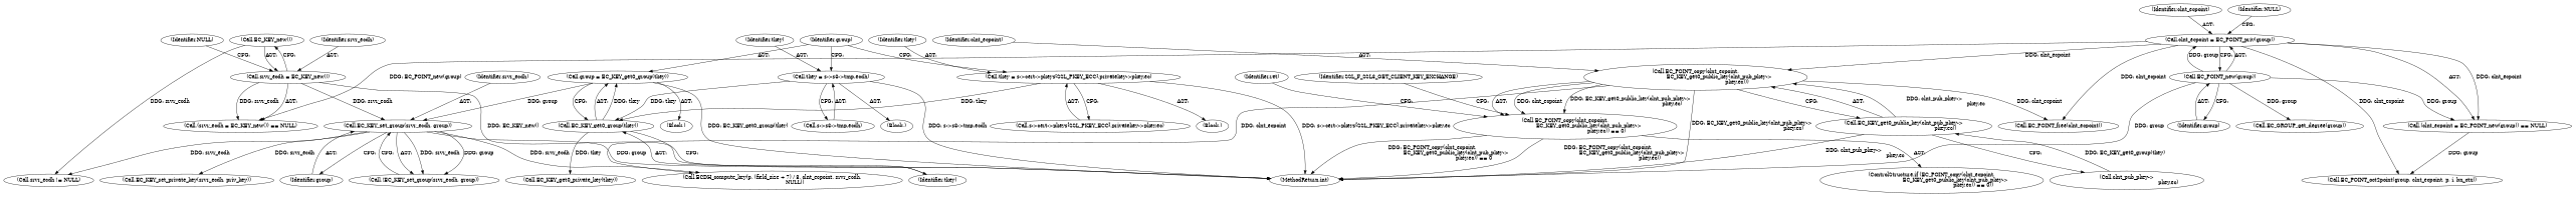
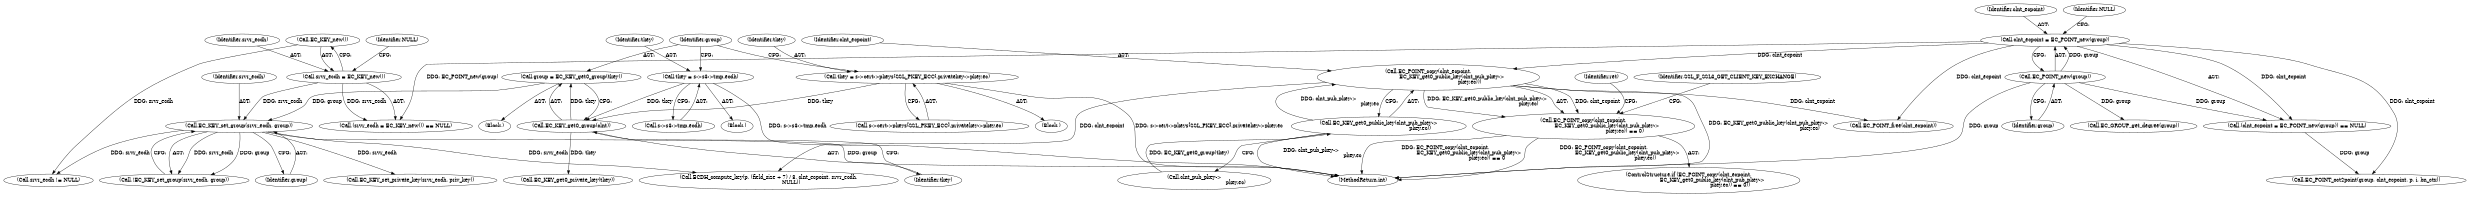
  digraph {
    n1 [label="(Call,EC_POINT_copy(clnt_ecpoint,\n                              EC_KEY_get0_public_key(clnt_pub_pkey->\n                                                     pkey.ec)) == 0)"]
    n2 [label="(MethodReturn,int)"]
    n3 [label="(ControlStructure,if (EC_POINT_copy(clnt_ecpoint,\n                              EC_KEY_get0_public_key(clnt_pub_pkey->\n                                                     pkey.ec)) == 0))"]
    n4 [label="(Call,EC_POINT_copy(clnt_ecpoint,\n                              EC_KEY_get0_public_key(clnt_pub_pkey->\n                                                     pkey.ec)))"]
    n5 [label="(Call,EC_KEY_get0_public_key(clnt_pub_pkey->\n                                                     pkey.ec))"]
    n6 [label="(Call,ECDH_compute_key(p, (field_size + 7) / 8, clnt_ecpoint, srvr_ecdh,\n                             NULL))"]
    n7 [label="(Call,EC_POINT_free(clnt_ecpoint))"]
    n8 [label="(Call,clnt_pub_pkey->\n                                                     pkey.ec)"]
-   n9 [label="(Call,clnt_ecpoint = EC_POINT_priv(group))"]
+   n9 [label="(Call,clnt_ecpoint = EC_POINT_new(group))"]
    n10 [label="(Call,EC_POINT_new(group))"]
    n11 [label="(Call,(clnt_ecpoint = EC_POINT_new(group)) == NULL)"]
    n12 [label="(Call,EC_POINT_oct2point(group, clnt_ecpoint, p, i, bn_ctx))"]
    n13 [label="(Call,(srvr_ecdh = EC_KEY_new()) == NULL)"]
    n14 [label="(Identifier,group)"]
    n15 [label="(Call,EC_GROUP_get_degree(group))"]
    n16 [label="(Call,EC_KEY_set_group(srvr_ecdh, group))"]
    n17 [label="(Call,srvr_ecdh != NULL)"]
    n18 [label="(Call,EC_KEY_set_private_key(srvr_ecdh, priv_key))"]
    n19 [label="(Identifier,group)"]
    n20 [label="(Call,!EC_KEY_set_group(srvr_ecdh, group))"]
    n21 [label="(Call,srvr_ecdh = EC_KEY_new())"]
    n22 [label="(Call,EC_KEY_new())"]
    n23 [label="(Call,group = EC_KEY_get0_group(tkey))"]
-   n24 [label="(Call,EC_KEY_get0_group(tkey))"]
+   n24 [label="(Call,EC_KEY_get0_group(clnt))"]
    n25 [label="(Block,)"]
    n26 [label="(Call,EC_KEY_get0_private_key(tkey))"]
    n27 [label="(Identifier,tkey)"]
    n28 [label="(Call,tkey = s->s3->tmp.ecdh)"]
    n29 [label="(Call,s->s3->tmp.ecdh)"]
    n30 [label="(Block,)"]
    n31 [label="(Call,tkey = s->cert->pkeys[SSL_PKEY_ECC].privatekey->pkey.ec)"]
    n32 [label="(Call,s->cert->pkeys[SSL_PKEY_ECC].privatekey->pkey.ec)"]
    n33 [label="(Block,)"]
    n34 [label="(Identifier,ret)"]
    n35 [label="(Identifier,clnt_ecpoint)"]
    n36 [label="(Identifier,tkey)"]
    n37 [label="(Identifier,clnt_ecpoint)"]
    n38 [label="(Identifier,srvr_ecdh)"]
    n39 [label="(Identifier,SSL_F_SSL3_GET_CLIENT_KEY_EXCHANGE)"]
    n40 [label="(Identifier,NULL)"]
    n41 [label="(Identifier,NULL)"]
    n42 [label="(Identifier,tkey)"]
    n43 [label="(Identifier,group)"]
    n44 [label="(Identifier,srvr_ecdh)"]
    n1 -> n2 [label="DDG: EC_POINT_copy(clnt_ecpoint,\n                              EC_KEY_get0_public_key(clnt_pub_pkey->\n                                                     pkey.ec)) == 0"]
    n1 -> n2 [label="DDG: EC_POINT_copy(clnt_ecpoint,\n                              EC_KEY_get0_public_key(clnt_pub_pkey->\n                                                     pkey.ec))"]
    n1 -> n3 [label="AST: "]
    n4 -> n1 [label="AST: "]
    n4 -> n1 [label="DDG: clnt_ecpoint"]
    n4 -> n1 [label="DDG: EC_KEY_get0_public_key(clnt_pub_pkey->\n                                                     pkey.ec)"]
    n4 -> n2 [label="DDG: EC_KEY_get0_public_key(clnt_pub_pkey->\n                                                     pkey.ec)"]
    n4 -> n5 [label="CFG: "]
    n4 -> n6 [label="DDG: clnt_ecpoint"]
    n4 -> n7 [label="DDG: clnt_ecpoint"]
    n5 -> n2 [label="DDG: clnt_pub_pkey->\n                                                     pkey.ec"]
    n5 -> n4 [label="AST: "]
    n5 -> n4 [label="DDG: clnt_pub_pkey->\n                                                     pkey.ec"]
    n5 -> n8 [label="CFG: "]
    n8 -> n5 [label="DDG: EC_KEY_get0_group(tkey)"]
    n9 -> n4 [label="DDG: clnt_ecpoint"]
    n9 -> n7 [label="DDG: clnt_ecpoint"]
    n9 -> n10 [label="CFG: "]
    n9 -> n11 [label="AST: "]
    n9 -> n11 [label="DDG: clnt_ecpoint"]
    n9 -> n12 [label="DDG: clnt_ecpoint"]
    n9 -> n13 [label="DDG: EC_POINT_new(group)"]
    n10 -> n2 [label="DDG: group"]
    n10 -> n9 [label="AST: "]
    n10 -> n9 [label="DDG: group"]
    n10 -> n11 [label="DDG: group"]
    n10 -> n14 [label="CFG: "]
    n10 -> n15 [label="DDG: group"]
    n11 -> n12 [label="DDG: group"]
    n14 -> n10 [label="AST: "]
    n16 -> n2 [label="DDG: group"]
    n16 -> n6 [label="DDG: srvr_ecdh"]
    n16 -> n17 [label="DDG: srvr_ecdh"]
    n16 -> n18 [label="DDG: srvr_ecdh"]
    n16 -> n19 [label="CFG: "]
    n16 -> n20 [label="AST: "]
    n16 -> n20 [label="DDG: srvr_ecdh"]
    n16 -> n20 [label="DDG: group"]
    n19 -> n16 [label="AST: "]
    n20 -> n16 [label="CFG: "]
-   n21 -> n2 [label="DDG: EC_KEY_new()"]
    n21 -> n13 [label="AST: "]
    n21 -> n13 [label="DDG: srvr_ecdh"]
    n21 -> n16 [label="DDG: srvr_ecdh"]
    n21 -> n22 [label="CFG: "]
    n22 -> n17 [label="DDG: srvr_ecdh"]
    n22 -> n21 [label="AST: "]
-   n23 -> n2 [label="DDG: EC_KEY_get0_group(tkey)"]
    n23 -> n16 [label="DDG: group"]
    n23 -> n24 [label="CFG: "]
    n23 -> n25 [label="AST: "]
    n24 -> n23 [label="AST: "]
    n24 -> n23 [label="DDG: tkey"]
    n24 -> n26 [label="DDG: tkey"]
    n24 -> n27 [label="CFG: "]
    n27 -> n24 [label="AST: "]
    n28 -> n2 [label="DDG: s->s3->tmp.ecdh"]
    n28 -> n24 [label="DDG: tkey"]
    n28 -> n29 [label="CFG: "]
    n28 -> n30 [label="AST: "]
    n29 -> n28 [label="AST: "]
    n31 -> n2 [label="DDG: s->cert->pkeys[SSL_PKEY_ECC].privatekey->pkey.ec"]
    n31 -> n24 [label="DDG: tkey"]
    n31 -> n32 [label="CFG: "]
    n31 -> n33 [label="AST: "]
    n32 -> n31 [label="AST: "]
    n34 -> n1 [label="CFG: "]
    n35 -> n9 [label="AST: "]
    n36 -> n31 [label="AST: "]
    n37 -> n4 [label="AST: "]
    n38 -> n16 [label="AST: "]
    n39 -> n1 [label="CFG: "]
    n40 -> n9 [label="CFG: "]
    n41 -> n21 [label="CFG: "]
    n42 -> n28 [label="AST: "]
    n43 -> n23 [label="AST: "]
    n43 -> n28 [label="CFG: "]
    n43 -> n31 [label="CFG: "]
    n44 -> n21 [label="AST: "]
  }
